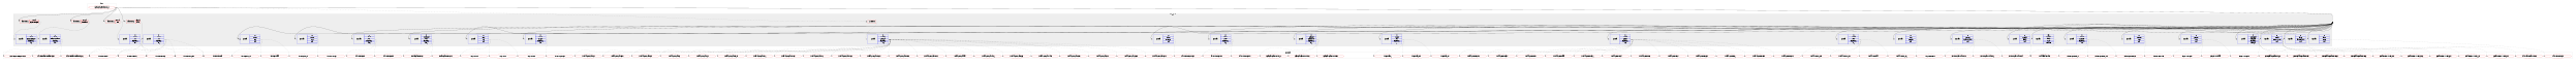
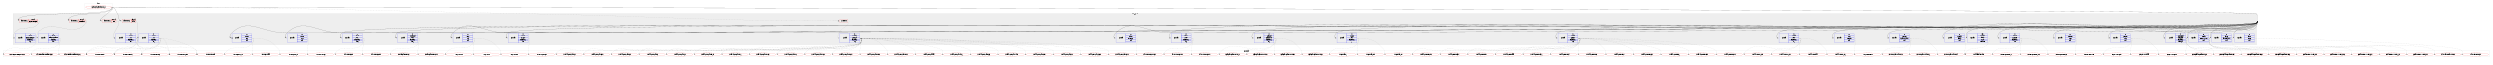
  digraph {
    compound=true
    concentrate=true
    fontname=Helvetica
    fontsize=10
    newrank=true
    rankdir=TB
    ranksep=1.5
    node [color=red fontname=Helvetica fontsize=10]
    edge [arrowhead=vee headport=w style=dotted tailport=e weight=100]
    n1 [label="mate-base/mate-desktop-1.14.1" width=4]
    n2 [color=blue label=<<TABLE BORDER="0" CELLBORDER="1" CELLSPACING="0" CELLPADDING="4" WIDTH="220"><TR><TD ROWSPAN="6" CELLPADDING="30">pack_dep</TD></TR><TR><TD WIDTH="110">no</TD></TR><TR><TD>sys-devel</TD></TR><TR><TD>automake</TD></TR><TR><TD>greaterequal</TD></TR><TR><TD>1.15</TD></TR></TABLE>> shape=none]
    n3 [label=<<TABLE BORDER="0" CELLBORDER="1" CELLSPACING="0" CELLPADDING="4"><TR><TD CELLPADDING="10">any_of_group</TD></TR></TABLE>> shape=none]
    n4 [color=blue label=<<TABLE BORDER="0" CELLBORDER="1" CELLSPACING="0" CELLPADDING="4" WIDTH="220"><TR><TD ROWSPAN="6" CELLPADDING="30">pack_dep</TD></TR><TR><TD WIDTH="110">no</TD></TR><TR><TD>app-arch</TD></TR><TR><TD>xz-utils</TD></TR><TR><TD>none</TD></TR><TR><TD></TD></TR></TABLE>> shape=none]
    n5 [color=blue label=<<TABLE BORDER="0" CELLBORDER="1" CELLSPACING="0" CELLPADDING="4" WIDTH="220"><TR><TD ROWSPAN="6" CELLPADDING="30">pack_dep</TD></TR><TR><TD WIDTH="110">no</TD></TR><TR><TD>app-portage</TD></TR><TR><TD>elt-patches</TD></TR><TR><TD>greaterequal</TD></TR><TR><TD>20170422</TD></TR></TABLE>> shape=none]
    n6 [color=blue label=<<TABLE BORDER="0" CELLBORDER="1" CELLSPACING="0" CELLPADDING="4" WIDTH="220"><TR><TD ROWSPAN="6" CELLPADDING="30">pack_dep</TD></TR><TR><TD WIDTH="110">no</TD></TR><TR><TD>app-text</TD></TR><TR><TD>docbook-xml-dtd</TD></TR><TR><TD>none</TD></TR><TR><TD></TD></TR></TABLE>> shape=none]
    n7 [color=blue label=<<TABLE BORDER="0" CELLBORDER="1" CELLSPACING="0" CELLPADDING="4" WIDTH="220"><TR><TD ROWSPAN="6" CELLPADDING="30">pack_dep</TD></TR><TR><TD WIDTH="110">no</TD></TR><TR><TD>dev-util</TD></TR><TR><TD>desktop-file-utils</TD></TR><TR><TD>none</TD></TR><TR><TD></TD></TR></TABLE>> shape=none]
    n8 [color=blue label=<<TABLE BORDER="0" CELLBORDER="1" CELLSPACING="0" CELLPADDING="4" WIDTH="220"><TR><TD ROWSPAN="6" CELLPADDING="30">pack_dep</TD></TR><TR><TD WIDTH="110">no</TD></TR><TR><TD>dev-util</TD></TR><TR><TD>gtk-doc</TD></TR><TR><TD>none</TD></TR><TR><TD></TD></TR></TABLE>> shape=none]
    n9 [color=blue label=<<TABLE BORDER="0" CELLBORDER="1" CELLSPACING="0" CELLPADDING="4" WIDTH="220"><TR><TD ROWSPAN="6" CELLPADDING="30">pack_dep</TD></TR><TR><TD WIDTH="110">no</TD></TR><TR><TD>dev-util</TD></TR><TR><TD>gtk-doc-am</TD></TR><TR><TD>none</TD></TR><TR><TD></TD></TR></TABLE>> shape=none]
    n10 [color=blue label=<<TABLE BORDER="0" CELLBORDER="1" CELLSPACING="0" CELLPADDING="4" WIDTH="220"><TR><TD ROWSPAN="6" CELLPADDING="30">pack_dep</TD></TR><TR><TD WIDTH="110">no</TD></TR><TR><TD>dev-util</TD></TR><TR><TD>intltool</TD></TR><TR><TD>greaterequal</TD></TR><TR><TD>0.40</TD></TR></TABLE>> shape=none]
    n11 [color=blue label=<<TABLE BORDER="0" CELLBORDER="1" CELLSPACING="0" CELLPADDING="4" WIDTH="220"><TR><TD ROWSPAN="6" CELLPADDING="30">pack_dep</TD></TR><TR><TD WIDTH="110">no</TD></TR><TR><TD>mate-base</TD></TR><TR><TD>mate-common</TD></TR><TR><TD>greaterequal</TD></TR><TR><TD>1.14</TD></TR></TABLE>> shape=none]
    n12 [color=blue label=<<TABLE BORDER="0" CELLBORDER="1" CELLSPACING="0" CELLPADDING="4" WIDTH="220"><TR><TD ROWSPAN="6" CELLPADDING="30">pack_dep</TD></TR><TR><TD WIDTH="110">no</TD></TR><TR><TD>sys-apps</TD></TR><TR><TD>sed</TD></TR><TR><TD>greaterequal</TD></TR><TR><TD>4</TD></TR></TABLE>> shape=none]
    n13 [color=blue label=<<TABLE BORDER="0" CELLBORDER="1" CELLSPACING="0" CELLPADDING="4" WIDTH="220"><TR><TD ROWSPAN="6" CELLPADDING="30">pack_dep</TD></TR><TR><TD WIDTH="110">no</TD></TR><TR><TD>sys-devel</TD></TR><TR><TD>autoconf</TD></TR><TR><TD>greaterequal</TD></TR><TR><TD>2.69</TD></TR></TABLE>> shape=none]
    n14 [color=blue label=<<TABLE BORDER="0" CELLBORDER="1" CELLSPACING="0" CELLPADDING="4" WIDTH="220"><TR><TD ROWSPAN="6" CELLPADDING="30">pack_dep</TD></TR><TR><TD WIDTH="110">no</TD></TR><TR><TD>sys-devel</TD></TR><TR><TD>gettext</TD></TR><TR><TD>none</TD></TR><TR><TD></TD></TR></TABLE>> shape=none]
    n15 [color=blue label=<<TABLE BORDER="0" CELLBORDER="1" CELLSPACING="0" CELLPADDING="4" WIDTH="220"><TR><TD ROWSPAN="6" CELLPADDING="30">pack_dep</TD></TR><TR><TD WIDTH="110">no</TD></TR><TR><TD>sys-devel</TD></TR><TR><TD>libtool</TD></TR><TR><TD>greaterequal</TD></TR><TR><TD>2.4</TD></TR></TABLE>> shape=none]
    n16 [color=blue label=<<TABLE BORDER="0" CELLBORDER="1" CELLSPACING="0" CELLPADDING="4" WIDTH="220"><TR><TD ROWSPAN="6" CELLPADDING="30">pack_dep</TD></TR><TR><TD WIDTH="110">no</TD></TR><TR><TD>virtual</TD></TR><TR><TD>pkgconfig</TD></TR><TR><TD>none</TD></TR><TR><TD></TD></TR></TABLE>> shape=none]
    n17 [color=blue label=<<TABLE BORDER="0" CELLBORDER="1" CELLSPACING="0" CELLPADDING="4" WIDTH="220"><TR><TD ROWSPAN="6" CELLPADDING="30">pack_dep</TD></TR><TR><TD WIDTH="110">no</TD></TR><TR><TD>x11-misc</TD></TR><TR><TD>shared-mime-info</TD></TR><TR><TD>none</TD></TR><TR><TD></TD></TR></TABLE>> shape=none]
    n18 [color=blue label=<<TABLE BORDER="0" CELLBORDER="1" CELLSPACING="0" CELLPADDING="4" WIDTH="220"><TR><TD ROWSPAN="6" CELLPADDING="30">pack_dep</TD></TR><TR><TD WIDTH="110">no</TD></TR><TR><TD>x11-proto</TD></TR><TR><TD>randrproto</TD></TR><TR><TD>greaterequal</TD></TR><TR><TD>1.3</TD></TR></TABLE>> shape=none]
    n19 [color=blue label=<<TABLE BORDER="0" CELLBORDER="1" CELLSPACING="0" CELLPADDING="4" WIDTH="220"><TR><TD ROWSPAN="6" CELLPADDING="30">pack_dep</TD></TR><TR><TD WIDTH="110">no</TD></TR><TR><TD>x11-proto</TD></TR><TR><TD>xproto</TD></TR><TR><TD>none</TD></TR><TR><TD></TD></TR></TABLE>> shape=none]
    n20 [color=blue label=<<TABLE BORDER="0" CELLBORDER="1" CELLSPACING="0" CELLPADDING="4" WIDTH="220"><TR><TD ROWSPAN="6" CELLPADDING="30">pack_dep</TD></TR><TR><TD WIDTH="110">weak</TD></TR><TR><TD>sys-devel</TD></TR><TR><TD>gettext</TD></TR><TR><TD>smaller</TD></TR><TR><TD>0.18.1.1-r3</TD></TR></TABLE>> shape=none]
    n21 [color=blue label=<<TABLE BORDER="0" CELLBORDER="1" CELLSPACING="0" CELLPADDING="4" WIDTH="220"><TR><TD ROWSPAN="6" CELLPADDING="30">pack_dep</TD></TR><TR><TD WIDTH="110">no</TD></TR><TR><TD>x11-libs</TD></TR><TR><TD>gtk+</TD></TR><TR><TD>greaterequal</TD></TR><TR><TD>2.24</TD></TR></TABLE>> shape=none]
    n22 [label=<<TABLE BORDER="0" CELLBORDER="1" CELLSPACING="0" CELLPADDING="4"><TR><TD ROWSPAN="3" CELLPADDING="10">use_conditional</TD></TR><TR><TD>negative</TD></TR><TR><TD>gtk3</TD></TR></TABLE>> shape=none]
    n23 [color=blue label=<<TABLE BORDER="0" CELLBORDER="1" CELLSPACING="0" CELLPADDING="4" WIDTH="220"><TR><TD ROWSPAN="6" CELLPADDING="30">pack_dep</TD></TR><TR><TD WIDTH="110">no</TD></TR><TR><TD>x11-libs</TD></TR><TR><TD>gtk+</TD></TR><TR><TD>greaterequal</TD></TR><TR><TD>3.0</TD></TR></TABLE>> shape=none]
    n24 [label=<<TABLE BORDER="0" CELLBORDER="1" CELLSPACING="0" CELLPADDING="4"><TR><TD ROWSPAN="3" CELLPADDING="10">use_conditional</TD></TR><TR><TD>positive</TD></TR><TR><TD>gtk3</TD></TR></TABLE>> shape=none]
    n25 [color=blue label=<<TABLE BORDER="0" CELLBORDER="1" CELLSPACING="0" CELLPADDING="4" WIDTH="220"><TR><TD ROWSPAN="6" CELLPADDING="30">pack_dep</TD></TR><TR><TD WIDTH="110">no</TD></TR><TR><TD>dev-libs</TD></TR><TR><TD>gobject-introspection</TD></TR><TR><TD>greaterequal</TD></TR><TR><TD>0.9.7</TD></TR></TABLE>> shape=none]
    n26 [label=<<TABLE BORDER="0" CELLBORDER="1" CELLSPACING="0" CELLPADDING="4"><TR><TD ROWSPAN="3" CELLPADDING="10">use_conditional</TD></TR><TR><TD>positive</TD></TR><TR><TD>introspection</TD></TR></TABLE>> shape=none]
    n27 [color=blue label=<<TABLE BORDER="0" CELLBORDER="1" CELLSPACING="0" CELLPADDING="4" WIDTH="220"><TR><TD ROWSPAN="6" CELLPADDING="30">pack_dep</TD></TR><TR><TD WIDTH="110">no</TD></TR><TR><TD>x11-libs</TD></TR><TR><TD>startup-notification</TD></TR><TR><TD>greaterequal</TD></TR><TR><TD>0.5</TD></TR></TABLE>> shape=none]
    n28 [label=<<TABLE BORDER="0" CELLBORDER="1" CELLSPACING="0" CELLPADDING="4"><TR><TD ROWSPAN="3" CELLPADDING="10">use_conditional</TD></TR><TR><TD>positive</TD></TR><TR><TD>startup-notification</TD></TR></TABLE>> shape=none]
    n29 [color=blue label=<<TABLE BORDER="0" CELLBORDER="1" CELLSPACING="0" CELLPADDING="4" WIDTH="220"><TR><TD ROWSPAN="6" CELLPADDING="30">pack_dep</TD></TR><TR><TD WIDTH="110">no</TD></TR><TR><TD>dev-libs</TD></TR><TR><TD>glib</TD></TR><TR><TD>greaterequal</TD></TR><TR><TD>2.36</TD></TR></TABLE>> shape=none]
    n30 [color=blue label=<<TABLE BORDER="0" CELLBORDER="1" CELLSPACING="0" CELLPADDING="4" WIDTH="220"><TR><TD ROWSPAN="6" CELLPADDING="30">pack_dep</TD></TR><TR><TD WIDTH="110">no</TD></TR><TR><TD>gnome-base</TD></TR><TR><TD>dconf</TD></TR><TR><TD>greaterequal</TD></TR><TR><TD>0.13.4</TD></TR></TABLE>> shape=none]
    n31 [color=blue label=<<TABLE BORDER="0" CELLBORDER="1" CELLSPACING="0" CELLPADDING="4" WIDTH="220"><TR><TD ROWSPAN="6" CELLPADDING="30">pack_dep</TD></TR><TR><TD WIDTH="110">no</TD></TR><TR><TD>virtual</TD></TR><TR><TD>libintl</TD></TR><TR><TD>none</TD></TR><TR><TD></TD></TR></TABLE>> shape=none]
    n32 [color=blue label=<<TABLE BORDER="0" CELLBORDER="1" CELLSPACING="0" CELLPADDING="4" WIDTH="220"><TR><TD ROWSPAN="6" CELLPADDING="30">pack_dep</TD></TR><TR><TD WIDTH="110">no</TD></TR><TR><TD>x11-libs</TD></TR><TR><TD>libXrandr</TD></TR><TR><TD>greaterequal</TD></TR><TR><TD>1.3</TD></TR></TABLE>> shape=none]
    n33 [color=blue label=<<TABLE BORDER="0" CELLBORDER="1" CELLSPACING="0" CELLPADDING="4" WIDTH="220"><TR><TD ROWSPAN="6" CELLPADDING="30">pack_dep</TD></TR><TR><TD WIDTH="110">no</TD></TR><TR><TD>x11-libs</TD></TR><TR><TD>cairo</TD></TR><TR><TD>none</TD></TR><TR><TD></TD></TR></TABLE>> shape=none]
    n34 [color=blue label=<<TABLE BORDER="0" CELLBORDER="1" CELLSPACING="0" CELLPADDING="4" WIDTH="220"><TR><TD ROWSPAN="6" CELLPADDING="30">pack_dep</TD></TR><TR><TD WIDTH="110">no</TD></TR><TR><TD>x11-libs</TD></TR><TR><TD>libX11</TD></TR><TR><TD>none</TD></TR><TR><TD></TD></TR></TABLE>> shape=none]
    n35 [label="sys-devel/automake-1.10.3-r1" width=4]
    n36 [label="sys-devel/automake-1.10.3-r2" width=4]
    n37 [label="sys-devel/automake-1.11.6-r1" width=4]
    n38 [label="sys-devel/automake-1.11.6-r2" width=4]
    n39 [label="sys-devel/automake-1.12.6" width=4]
    n40 [label="sys-devel/automake-1.12.6-r1" width=4]
    n41 [label="sys-devel/automake-1.13.4" width=4]
    n42 [label="sys-devel/automake-1.13.4-r1" width=4]
    n43 [label="sys-devel/automake-1.14.1" width=4]
    n44 [label="sys-devel/automake-1.15" width=4]
    n45 [label="sys-devel/automake-1.15-r1" width=4]
    n46 [label="sys-devel/automake-1.15-r2" width=4]
    n47 [label="sys-devel/automake-1.15.1" width=4]
    n48 [label="sys-devel/automake-1.15.1-r1" width=4]
    n49 [label="sys-devel/automake-1.4_p6-r2" width=4]
    n50 [label="sys-devel/automake-1.5-r2" width=4]
    n51 [label="sys-devel/automake-1.6.3-r2" width=4]
    n52 [label="sys-devel/automake-1.7.9-r3" width=4]
    n53 [label="sys-devel/automake-1.8.5-r5" width=4]
    n54 [label="sys-devel/automake-1.9.6-r4" width=4]
    n55 [label="sys-devel/automake-9999" width=4]
    n56 [label="app-arch/xz-utils-5.2.2" width=4]
    n57 [label="app-arch/xz-utils-5.2.3" width=4]
    n58 [label="app-arch/xz-utils-9999" width=4]
    n59 [label="app-portage/elt-patches-20170317" width=4]
    n60 [label="app-portage/elt-patches-20170422" width=4]
    n61 [label="app-portage/elt-patches-20170815" width=4]
    n62 [label="app-portage/elt-patches-20170826.1" width=4]
    n63 [label="app-text/docbook-xml-dtd-4.1.2-r6" width=4]
    n64 [label="app-text/docbook-xml-dtd-4.2-r2" width=4]
    n65 [label="app-text/docbook-xml-dtd-4.3-r1" width=4]
    n66 [label="app-text/docbook-xml-dtd-4.4-r2" width=4]
    n67 [label="app-text/docbook-xml-dtd-4.5-r1" width=4]
    n68 [label="dev-util/desktop-file-utils-0.23" width=4]
    n69 [label="dev-util/gtk-doc-1.25-r1" width=4]
    n70 [label="dev-util/gtk-doc-am-1.25-r1" width=4]
    n71 [label="dev-util/intltool-0.51.0-r1" width=4]
    n72 [label="dev-util/intltool-0.51.0-r2" width=4]
    n73 [label="mate-base/mate-common-1.12.0" width=4]
    n74 [label="mate-base/mate-common-1.14.0" width=4]
+   n75 [label="mate-base/mate-common-1.16.0" width=4]
    n76 [label="mate-base/mate-common-1.18.0" width=4]
    n77 [label="sys-apps/sed-4.2.2" width=4]
    n78 [label="sys-apps/sed-4.3-r1" width=4]
    n79 [label="sys-apps/sed-0.4" width=4]
    n80 [label="sys-devel/autoconf-2.13" width=4]
    n81 [label="sys-devel/autoconf-2.59-r7" width=4]
    n82 [label="sys-devel/autoconf-2.61-r2" width=4]
    n83 [label="sys-devel/autoconf-2.62-r1" width=4]
    n84 [label="sys-devel/autoconf-2.63-r1" width=4]
    n85 [label="sys-devel/autoconf-2.64" width=4]
    n86 [label="sys-devel/autoconf-2.65-r1" width=4]
    n87 [label="sys-devel/autoconf-2.67" width=4]
    n88 [label="sys-devel/autoconf-2.68" width=4]
    n89 [label="sys-devel/autoconf-2.69" width=4]
    n90 [label="sys-devel/autoconf-2.69-r4" width=4]
    n91 [label="sys-devel/autoconf-9999" width=4]
    n92 [label="sys-devel/gettext-0.19.8.1" width=4]
    n93 [label="sys-devel/libtool-2.4.6-r2" width=4]
    n94 [label="sys-devel/libtool-2.4.6-r3" width=4]
    n95 [label="sys-devel/libtool-2.4.6-r4" width=4]
    n96 [label="sys-devel/libtool-1999" width=4]
    n97 [label="virtual/pkgconfig-0-r1" width=4]
    n98 [label="x11-misc/shared-mime-info-1.4" width=4]
    n99 [label="x11-misc/shared-mime-info-1.8" width=4]
    n100 [label="x11-misc/shared-mime-info-1.9" width=4]
    n101 [label="x11-proto/xproto-7.0.31" width=4]
    n102 [label="x11-proto/randrproto-1.4.0-r1" width=4]
    n103 [label="x11-proto/randrproto-1.4.1" width=4]
    n104 [label="x11-proto/randrproto-1.5.0" width=4]
    n105 [label="x11-libs/gtk+-2.24.31-r1" width=4]
    n106 [label="x11-libs/gtk+-3.22.15" width=4]
    n107 [label="x11-libs/gtk+-3.22.16" width=4]
    n108 [label="x11-libs/gtk+-3.22.17" width=4]
    n109 [label="x11-libs/gtk+-3.22.19" width=4]
    n110 [label="dev-libs/gobject-introspection-1.50.6" width=4]
    n111 [label="dev-libs/gobject-introspection-1.52.1" width=4]
    n112 [label="x11-libs/startup-notification-0.12-r1" width=4]
    n113 [label="dev-libs/glib-2.50.3-r1" width=4]
    n114 [label="dev-libs/glib-2.52.3" width=4]
    n115 [label="gnome-base/dconf-0.26.0-r1" width=4]
    n116 [label="gnome-base/dconf-0.26.1" width=4]
    n117 [label="virtual/libintl-0" width=4]
    n118 [label="virtual/libintl-0-r1" width=4]
    n119 [label="virtual/libintl-0-r2" width=4]
    n120 [label="x11-libs/cairo-1.14.10" width=4]
    n121 [label="x11-libs/cairo-1.14.8" width=4]
    n122 [label="x11-libs/cairo-9999" width=4]
    n123 [label="x11-libs/libX11-1.6.5" width=4]
    n124 [label="x11-libs/libXrandr-1.5.1" width=4]
    subgraph cluster_1 {
      color=gray
      label=<<i>ebuild</i>>
      rank=same
      n1
    }
    subgraph cluster_2 {
      color=gray
      label=<<i>dependencies</i>>
      subgraph cluster_3 {
        color=gray
        fillcolor="#eeeeee"
        label=<<i>compile</i>>
        style=filled
        subgraph sub_4 {
          color=gray
          fillcolor="#eeeeee"
          label=<<i>compile</i>>
          style=filled
          n3
          subgraph sub_5 {
            color=gray
            fillcolor="#eeeeee"
            label=<<i>compile</i>>
            style=filled
            n2
          }
        }
        subgraph sub_6 {
          color=gray
          fillcolor="#eeeeee"
          label=<<i>compile</i>>
          style=filled
          n4
        }
        subgraph sub_7 {
          color=gray
          fillcolor="#eeeeee"
          label=<<i>compile</i>>
          style=filled
          n5
        }
        subgraph sub_8 {
          color=gray
          fillcolor="#eeeeee"
          label=<<i>compile</i>>
          style=filled
          n6
        }
        subgraph sub_9 {
          color=gray
          fillcolor="#eeeeee"
          label=<<i>compile</i>>
          style=filled
          n7
        }
        subgraph sub_10 {
          color=gray
          fillcolor="#eeeeee"
          label=<<i>compile</i>>
          style=filled
          n8
        }
        subgraph sub_11 {
          color=gray
          fillcolor="#eeeeee"
          label=<<i>compile</i>>
          style=filled
          n9
        }
        subgraph sub_12 {
          color=gray
          fillcolor="#eeeeee"
          label=<<i>compile</i>>
          style=filled
          n10
        }
        subgraph sub_13 {
          color=gray
          fillcolor="#eeeeee"
          label=<<i>compile</i>>
          style=filled
          n11
        }
        subgraph sub_14 {
          color=gray
          fillcolor="#eeeeee"
          label=<<i>compile</i>>
          style=filled
          n12
        }
        subgraph sub_15 {
          color=gray
          fillcolor="#eeeeee"
          label=<<i>compile</i>>
          style=filled
          n13
        }
        subgraph sub_16 {
          color=gray
          fillcolor="#eeeeee"
          label=<<i>compile</i>>
          style=filled
          n14
        }
        subgraph sub_17 {
          color=gray
          fillcolor="#eeeeee"
          label=<<i>compile</i>>
          style=filled
          n15
        }
        subgraph sub_18 {
          color=gray
          fillcolor="#eeeeee"
          label=<<i>compile</i>>
          style=filled
          n16
        }
        subgraph sub_19 {
          color=gray
          fillcolor="#eeeeee"
          label=<<i>compile</i>>
          style=filled
          n17
        }
        subgraph sub_20 {
          color=gray
          fillcolor="#eeeeee"
          label=<<i>compile</i>>
          style=filled
          n18
        }
        subgraph sub_21 {
          color=gray
          fillcolor="#eeeeee"
          label=<<i>compile</i>>
          style=filled
          n19
        }
        subgraph sub_22 {
          color=gray
          fillcolor="#eeeeee"
          label=<<i>compile</i>>
          style=filled
          n20
        }
      }
      subgraph cluster_23 {
        color=gray
        fillcolor="#eeeeee"
        label=<<i>compile and run</i>>
        style=filled
        subgraph sub_24 {
          color=gray
          fillcolor="#eeeeee"
          label=<<i>compile and run</i>>
          style=filled
          n22
          subgraph sub_25 {
            color=gray
            fillcolor="#eeeeee"
            label=<<i>compile and run</i>>
            style=filled
            n21
          }
        }
        subgraph sub_26 {
          color=gray
          fillcolor="#eeeeee"
          label=<<i>compile and run</i>>
          style=filled
          n24
          subgraph sub_27 {
            color=gray
            fillcolor="#eeeeee"
            label=<<i>compile and run</i>>
            style=filled
            n23
          }
        }
        subgraph sub_28 {
          color=gray
          fillcolor="#eeeeee"
          label=<<i>compile and run</i>>
          style=filled
          n26
          subgraph sub_29 {
            color=gray
            fillcolor="#eeeeee"
            label=<<i>compile and run</i>>
            style=filled
            n25
          }
        }
        subgraph sub_30 {
          color=gray
          fillcolor="#eeeeee"
          label=<<i>compile and run</i>>
          style=filled
          n28
          subgraph sub_31 {
            color=gray
            fillcolor="#eeeeee"
            label=<<i>compile and run</i>>
            style=filled
            n27
          }
        }
        subgraph sub_32 {
          color=gray
          fillcolor="#eeeeee"
          label=<<i>compile and run</i>>
          style=filled
          n29
        }
        subgraph sub_33 {
          color=gray
          fillcolor="#eeeeee"
          label=<<i>compile and run</i>>
          style=filled
          n30
        }
        subgraph sub_34 {
          color=gray
          fillcolor="#eeeeee"
          label=<<i>compile and run</i>>
          style=filled
          n31
        }
        subgraph sub_35 {
          color=gray
          fillcolor="#eeeeee"
          label=<<i>compile and run</i>>
          style=filled
          n32
        }
        subgraph sub_36 {
          color=gray
          fillcolor="#eeeeee"
          label=<<i>compile and run</i>>
          style=filled
          n33
        }
        subgraph sub_37 {
          color=gray
          fillcolor="#eeeeee"
          label=<<i>compile and run</i>>
          style=filled
          n34
        }
      }
      subgraph cluster_38 {
        color=gray
        fillcolor="#eeeeee"
        label=<<i>run</i>>
        style=filled
      }
    }
    subgraph cluster_39 {
      color=gray
      label=<<i>candidates</i>>
      rank=same
      subgraph sub_40 {
        color=black
        label=<<i>candidates</i>>
        nodesep=1
        rank=same
        n35
        n36
        n37
        n38
        n39
        n40
        n41
        n42
        n43
        n44
        n45
        n46
        n47
        n48
        n49
        n50
        n51
        n52
        n53
        n54
        n55
      }
      subgraph sub_41 {
        color=black
        label=<<i>candidates</i>>
        nodesep=1
        rank=same
        n56
        n57
        n58
      }
      subgraph sub_42 {
        color=black
        label=<<i>candidates</i>>
        nodesep=1
        rank=same
        n59
        n60
        n61
        n62
      }
      subgraph sub_43 {
        color=black
        label=<<i>candidates</i>>
        nodesep=1
        rank=same
        n63
        n64
        n65
        n66
        n67
      }
      subgraph sub_44 {
        color=black
        label=<<i>candidates</i>>
        nodesep=1
        rank=same
        n68
      }
      subgraph sub_45 {
        color=black
        label=<<i>candidates</i>>
        nodesep=1
        rank=same
        n69
      }
      subgraph sub_46 {
        color=black
        label=<<i>candidates</i>>
        nodesep=1
        rank=same
        n70
      }
      subgraph sub_47 {
        color=black
        label=<<i>candidates</i>>
        nodesep=1
        rank=same
        n71
        n72
      }
      subgraph sub_48 {
        color=black
        label=<<i>candidates</i>>
        nodesep=1
        rank=same
        n73
        n74
+       n75
        n76
      }
      subgraph sub_49 {
        color=black
        label=<<i>candidates</i>>
        nodesep=1
        rank=same
        n77
        n78
        n79
      }
      subgraph sub_50 {
        color=black
        label=<<i>candidates</i>>
        nodesep=1
        rank=same
        n80
        n81
        n82
        n83
        n84
        n85
        n86
        n87
        n88
        n89
        n90
        n91
      }
      subgraph sub_51 {
        color=black
        label=<<i>candidates</i>>
        nodesep=1
        rank=same
        n92
      }
      subgraph sub_52 {
        color=black
        label=<<i>candidates</i>>
        nodesep=1
        rank=same
        n93
        n94
        n95
        n96
      }
      subgraph sub_53 {
        color=black
        label=<<i>candidates</i>>
        nodesep=1
        rank=same
        n97
      }
      subgraph sub_54 {
        color=black
        label=<<i>candidates</i>>
        nodesep=1
        rank=same
        n98
        n99
        n100
      }
      subgraph sub_55 {
        color=black
        label=<<i>candidates</i>>
        nodesep=1
        rank=same
        n101
      }
      subgraph sub_56 {
        color=black
        label=<<i>candidates</i>>
        nodesep=1
        rank=same
        n102
        n103
        n104
      }
      subgraph sub_57 {
        color=black
        label=<<i>candidates</i>>
        nodesep=1
        rank=same
        n92
      }
      subgraph sub_58 {
        color=black
        label=<<i>candidates</i>>
        nodesep=1
        rank=same
        n105
        n106
        n107
        n108
        n109
      }
      subgraph sub_59 {
        color=black
        label=<<i>candidates</i>>
        nodesep=1
        rank=same
        n105
        n106
        n107
        n108
        n109
      }
      subgraph sub_60 {
        color=black
        label=<<i>candidates</i>>
        nodesep=1
        rank=same
        n110
        n111
      }
      subgraph sub_61 {
        color=black
        label=<<i>candidates</i>>
        nodesep=1
        rank=same
        n112
      }
      subgraph sub_62 {
        color=black
        label=<<i>candidates</i>>
        nodesep=1
        rank=same
        n113
        n114
      }
      subgraph sub_63 {
        color=black
        label=<<i>candidates</i>>
        nodesep=1
        rank=same
        n115
        n116
      }
      subgraph sub_64 {
        color=black
        label=<<i>candidates</i>>
        nodesep=1
        rank=same
        n117
        n118
        n119
      }
      subgraph sub_65 {
        color=black
        label=<<i>candidates</i>>
        nodesep=1
        rank=same
        n120
        n121
        n122
      }
      subgraph sub_66 {
        color=black
        label=<<i>candidates</i>>
        nodesep=1
        rank=same
        n123
      }
      subgraph sub_67 {
        color=black
        label=<<i>candidates</i>>
        nodesep=1
        rank=same
        n124
      }
    }
    n1 -> n3 [weight=20]
    n1 -> n4 [style=solid weight=20]
    n1 -> n5 [style=solid weight=20]
    n1 -> n6 [style=solid weight=20]
    n1 -> n7 [style=solid weight=20]
    n1 -> n8 [style=solid weight=20]
    n1 -> n9 [style=solid weight=20]
    n1 -> n10 [style=solid weight=20]
    n1 -> n11 [style=solid weight=20]
    n1 -> n12 [style=solid weight=20]
    n1 -> n13 [style=solid weight=20]
    n1 -> n14 [style=solid weight=20]
    n1 -> n15 [style=solid weight=20]
    n1 -> n16 [style=solid weight=20]
    n1 -> n17 [style=solid weight=20]
    n1 -> n18 [style=solid weight=20]
    n1 -> n19 [style=solid weight=20]
    n1 -> n20 [style=solid weight=20]
    n1 -> n22 [arrowhead=odotvee style=solid weight=20]
    n1 -> n24 [arrowhead=odotvee style=solid weight=20]
    n1 -> n26 [arrowhead=odotvee style=solid weight=20]
    n1 -> n28 [arrowhead=odotvee style=solid weight=20]
    n1 -> n29 [arrowhead=odotvee style=solid weight=20]
    n1 -> n30 [arrowhead=odotvee style=solid weight=20]
    n1 -> n31 [arrowhead=odotvee style=solid weight=20]
    n1 -> n32 [arrowhead=odotvee style=solid weight=20]
    n1 -> n33 [arrowhead=odotvee style=solid weight=20]
    n1 -> n34 [arrowhead=odotvee style=solid weight=20]
    n2 -> n35
    n2 -> n36
    n2 -> n37
    n2 -> n38
    n2 -> n39
    n2 -> n40
    n2 -> n41
    n2 -> n42
    n2 -> n43
    n2 -> n44
    n2 -> n45
    n2 -> n46
    n2 -> n47
    n2 -> n48
    n2 -> n49
    n2 -> n50
    n2 -> n51
    n2 -> n52
    n2 -> n53
    n2 -> n54
    n2 -> n55
    n3 -> n2 [arrowhead=oinv weight=20]
    n4 -> n56
    n4 -> n57
    n4 -> n58
    n5 -> n59
    n5 -> n60
    n5 -> n61
    n5 -> n62
    n6 -> n63
    n6 -> n64
    n6 -> n65
    n6 -> n66
    n6 -> n67
    n7 -> n68
    n8 -> n69
    n9 -> n70
    n10 -> n71
    n10 -> n72
    n11 -> n73
    n11 -> n74
+   n11 -> n75
    n11 -> n76
    n12 -> n77
    n12 -> n78
    n12 -> n79
    n13 -> n80
    n13 -> n81
    n13 -> n82
    n13 -> n83
    n13 -> n84
    n13 -> n85
    n13 -> n86
    n13 -> n87
    n13 -> n88
    n13 -> n89
    n13 -> n90
    n13 -> n91
    n14 -> n92
    n15 -> n93
    n15 -> n94
    n15 -> n95
    n15 -> n96
    n16 -> n97
    n17 -> n98
    n17 -> n99
    n17 -> n100
    n18 -> n102
    n18 -> n103
    n18 -> n104
    n19 -> n101
    n20 -> n92
    n21 -> n105
    n21 -> n106
    n21 -> n107
    n21 -> n108
    n21 -> n109
    n22 -> n21 [style=dashed weight=20]
    n23 -> n105
    n23 -> n106
    n23 -> n107
    n23 -> n108
    n23 -> n109
    n24 -> n23 [style=dashed weight=20]
    n25 -> n110
    n25 -> n111
    n26 -> n25 [style=dashed weight=20]
    n27 -> n112
    n28 -> n27 [style=dashed weight=20]
    n29 -> n113
    n29 -> n114
    n30 -> n115
    n30 -> n116
    n31 -> n117
    n31 -> n118
    n31 -> n119
    n32 -> n124
    n33 -> n120
    n33 -> n121
    n33 -> n122
    n34 -> n123
  }
